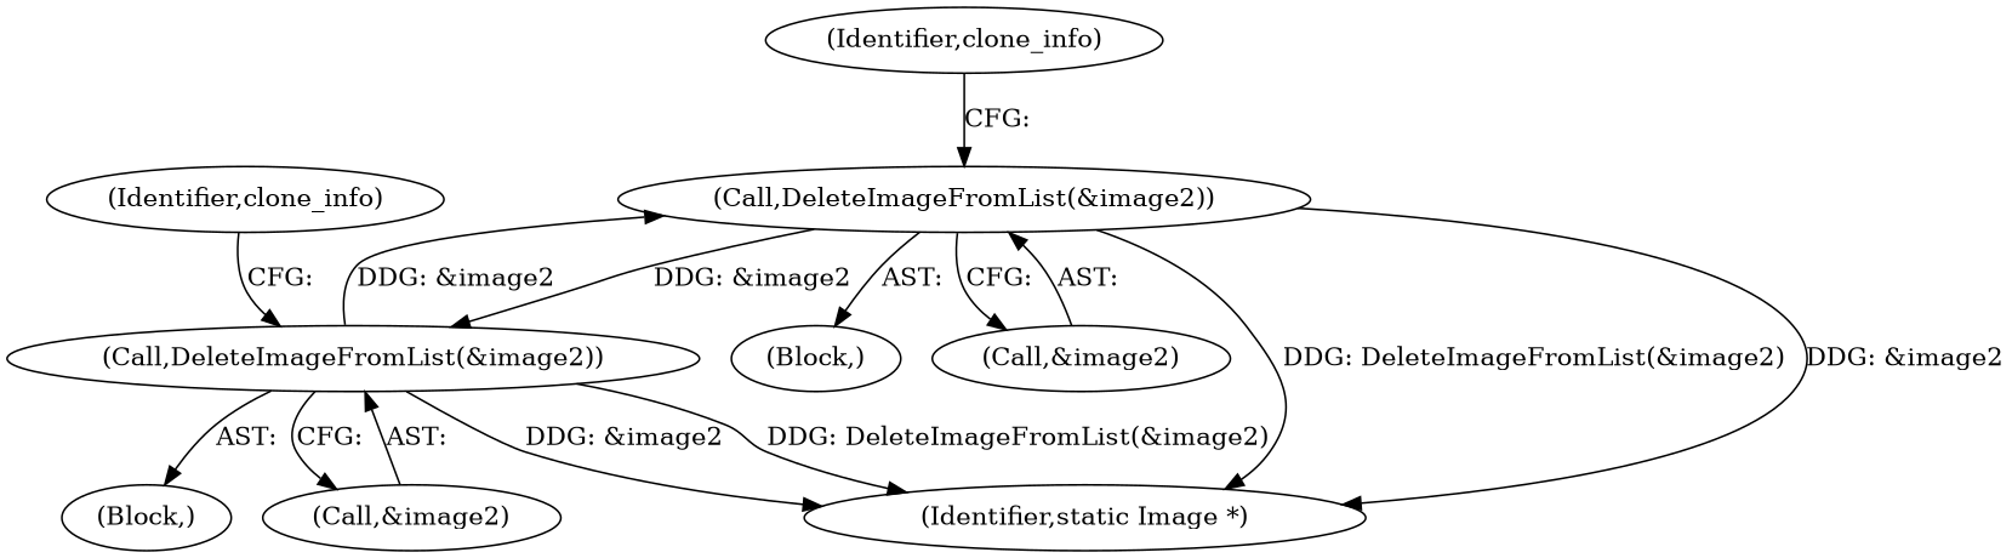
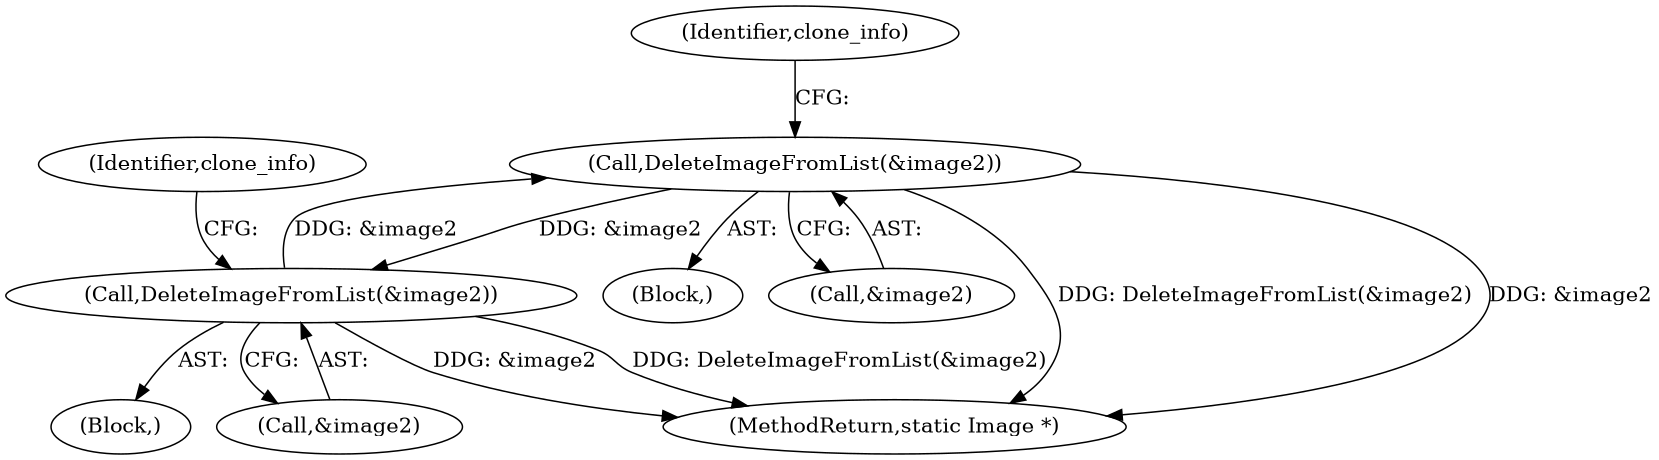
  digraph {
    n1 [label="(Call,DeleteImageFromList(&image2))"]
    n2 [label="(Call,DeleteImageFromList(&image2))"]
    n3 [label="(Block,)"]
    n4 [label="(Call,&image2)"]
-   n5 [label="(Identifier,static Image *)"]
+   n5 [label="(MethodReturn,static Image *)"]
    n6 [label="(Block,)"]
    n7 [label="(Call,&image2)"]
    n8 [label="(Identifier,clone_info)"]
    n9 [label="(Identifier,clone_info)"]
    n1 -> n2 [label="DDG: &image2"]
    n1 -> n3 [label="AST: "]
    n1 -> n4 [label="CFG: "]
    n1 -> n5 [label="DDG: DeleteImageFromList(&image2)"]
    n1 -> n5 [label="DDG: &image2"]
    n2 -> n1 [label="DDG: &image2"]
    n2 -> n5 [label="DDG: &image2"]
    n2 -> n5 [label="DDG: DeleteImageFromList(&image2)"]
    n2 -> n6 [label="AST: "]
    n2 -> n7 [label="CFG: "]
    n4 -> n1 [label="AST: "]
    n7 -> n2 [label="AST: "]
    n8 -> n1 [label="CFG: "]
    n9 -> n2 [label="CFG: "]
  }
